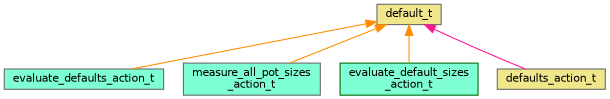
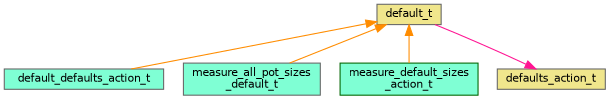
  digraph {
    rankdir=TB
    node [color=gray40 fillcolor=aquamarine fontname=Helvetica fontsize=10 shape=box style=filled]
    edge [color=darkorange dir=back fontname=Helvetica fontsize=10 labelfontname=Helvetica labelfontsize=10 style=solid]
    n1 [fillcolor=khaki fontcolor=black height=0.2 label=default_t width=0.4]
-   n2 [height=0.2 label=evaluate_defaults_action_t width=0.4]
-   n3 [height=0.2 label="measure_all_pot_sizes\l_action_t" width=0.4]
-   n4 [color=darkgreen height=0.2 label="evaluate_default_sizes\l_action_t" width=0.4]
+   n2 [height=0.2 label=default_defaults_action_t width=0.4]
+   n3 [height=0.2 label="measure_all_pot_sizes\l_default_t" width=0.4]
+   n4 [color=darkgreen height=0.2 label="measure_default_sizes\l_action_t" width=0.4]
    n5 [fillcolor=khaki height=0.2 label=defaults_action_t width=0.4]
    n1 -> n2
    n1 -> n3
    n1 -> n4
-   n1 -> n5 [color=deeppink]
+   n5 -> n1 [color=deeppink]
  }
